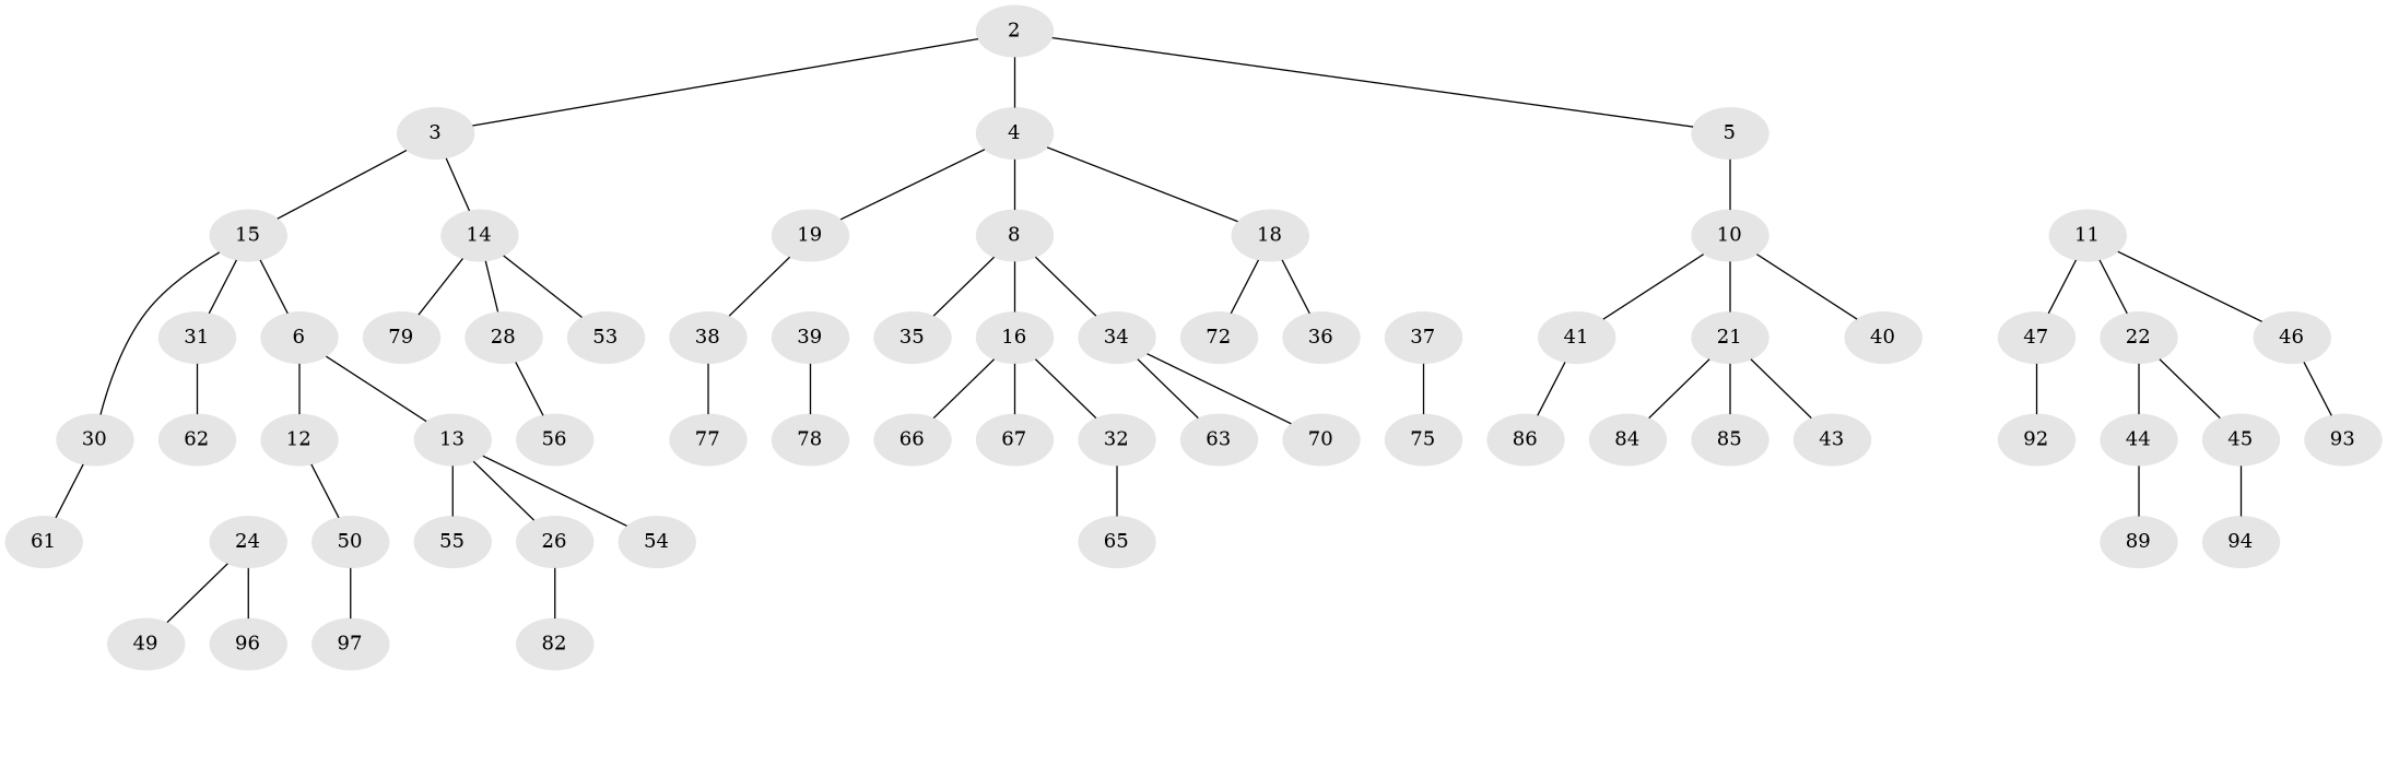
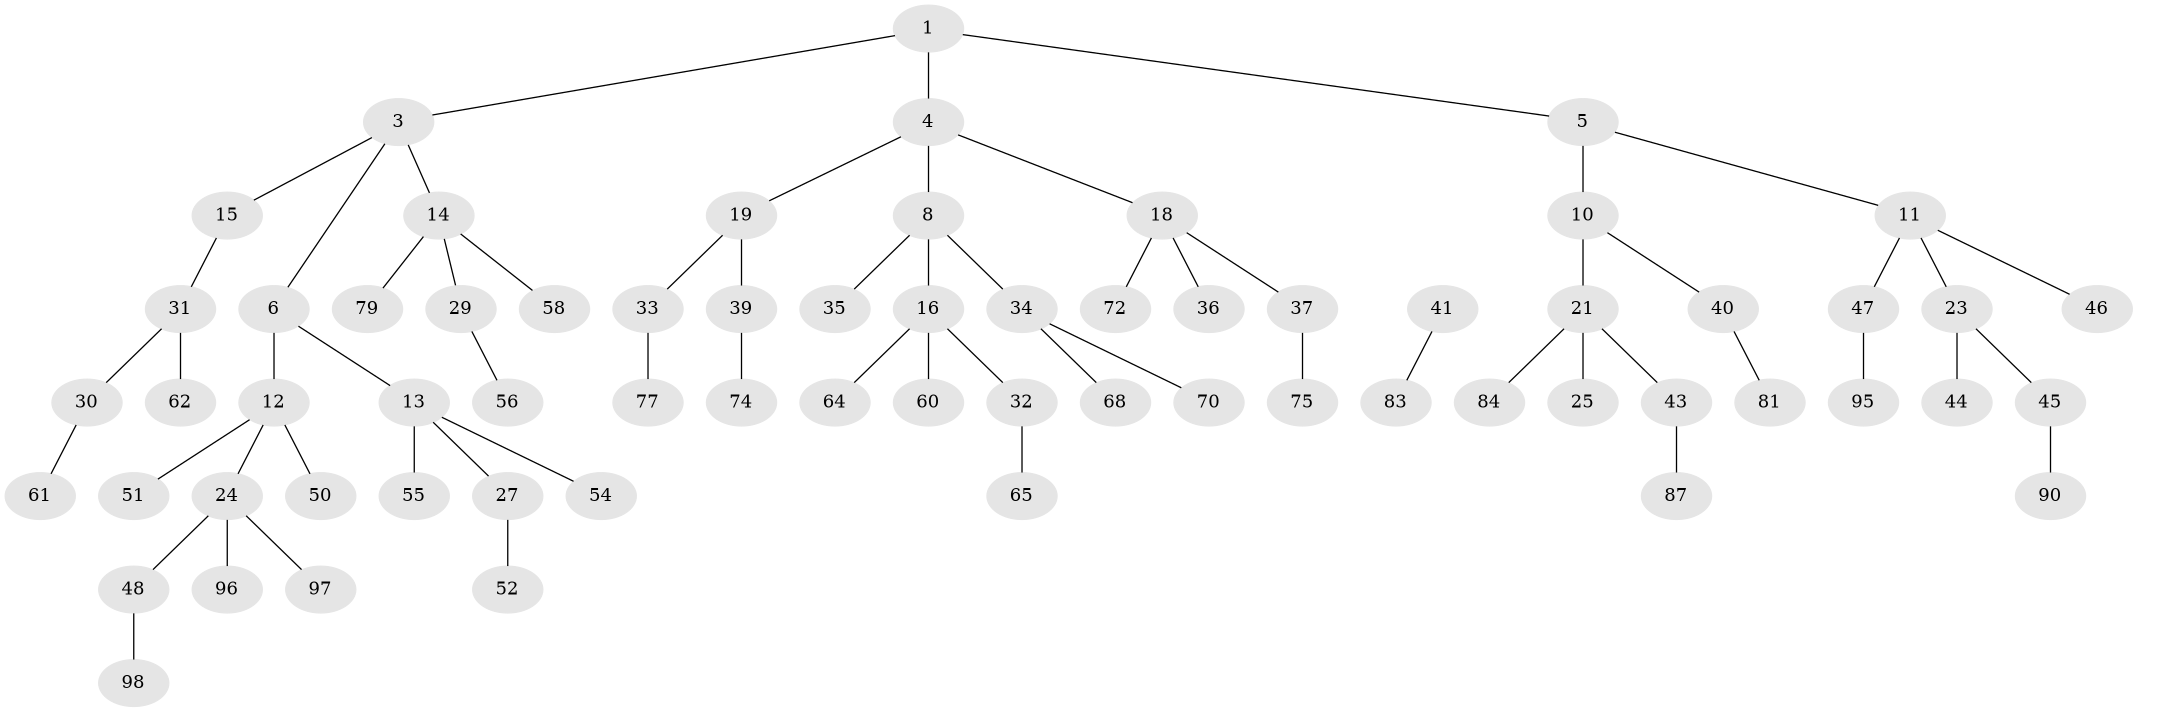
  graph {
    node [color=gray90 style=filled latent=0.2]
-   1 [super="+2" label=2 latent=""]
+   1 [super="+2" latent=""]
    3 [latent=1 super="+7"]
    4 [latent=0.5 super="+9"]
    5 [latent=0.5]
    6 [latent=0.5]
    14 [latent=0.333333 super="+29"]
    15 [latent=0.333333]
    8 [latent=0.333333 super="+17"]
    18 [latent=0.25]
    19 [latent=0.25]
    10 [latent=0.333333 super="+20"]
    11 [latent=0.333333 super="+23"]
    12 [latent=0.333333 super="+25"]
    13 [latent=0.333333 super="+27"]
-   28 [latent=0.25 super="+57"]
-   58 [label=53]
+   28 [latent=0.25 super="+57" label=29]
+   58
    n17 [label=79]
    30 [latent=0.25 super="+60"]
    31 [latent=0.25 super="+63"]
    16 [latent=0.25 super="+33"]
    34 [super="+69"]
    35 [super="+71"]
    36 [super="+73"]
    37 [super="+74"]
    72 [latent=0.166667]
-   38 [super="+76"]
+   38 [super="+76" label=33]
    39 [super="+79"]
    21 [latent=0.25 super="+42"]
    40 [super="+80"]
    41 [super="+82"]
-   22 [latent=0.25]
+   22 [latent=0.25 label=23]
    46 [super="+92"]
    47 [super="+94"]
    24 [latent=0.25 super="+48"]
    50 [super="+100"]
-   26 [latent=0.25 super="+53"]
+   51
+   26 [latent=0.25 super="+53" label=27]
    54
    55
    32 [super="+64"]
-   66 [latent=0.166667]
-   67 [latent=0.166667]
-   68 [latent=0.166667 label=63]
+   66 [latent=0.166667 label=64]
+   67 [latent=0.166667 label=60]
+   68 [latent=0.166667]
    70 [latent=0.166667]
    43 [super="+86"]
    84 [latent=0.166667]
-   85 [latent=0.166667]
-   83 [latent=0.166667 label=86]
+   85 [latent=0.166667 label=25]
+   81 [latent=0.166667]
+   83 [latent=0.166667]
    44 [super="+88"]
    45 [super="+91"]
-   93 [latent=0.166667]
-   95 [latent=0.166667 label=92]
-   49 [super="+99"]
+   95 [latent=0.166667]
+   49 [super="+99" label=48]
    96 [latent=0.166667]
    97 [latent=0.166667]
-   52 [label=82]
+   52
    56
    61
    62
    65 [latent=0.166667]
    75 [latent=0.166667]
    77 [latent=0.166667]
-   78 [latent=0.166667]
-   89 [latent=0.166667]
-   90 [latent=0.166667 label=94]
+   78 [latent=0.166667 label=74]
+   87 [latent=0.166667]
+   90 [latent=0.166667]
+   98 [latent=0.166667]
    1 -- 3
    1 -- 4
    1 -- 5
-   15 -- 6
+   3 -- 6
    3 -- 14
    3 -- 15
    4 -- 8
    4 -- 18
    4 -- 19
    5 -- 10
+   5 -- 11
    6 -- 12
    6 -- 13
    14 -- 28
    14 -- 58
    14 -- n17
-   15 -- 30
+   31 -- 30
    15 -- 31
    8 -- 16
    8 -- 34
    8 -- 35
    18 -- 36
+   18 -- 37
    18 -- 72
    19 -- 38
+   19 -- 39
    10 -- 21
    10 -- 40
-   10 -- 41
    11 -- 22
    11 -- 46
    11 -- 47
+   12 -- 24
    12 -- 50
+   12 -- 51
    13 -- 26
    13 -- 54
    13 -- 55
    28 -- 56
    30 -- 61
    31 -- 62
    16 -- 32
    16 -- 66
    16 -- 67
    34 -- 68
    34 -- 70
    37 -- 75
    38 -- 77
    39 -- 78
    21 -- 43
    21 -- 84
    21 -- 85
+   40 -- 81
    41 -- 83
    22 -- 44
    22 -- 45
-   46 -- 93
    47 -- 95
    24 -- 49
    24 -- 96
-   50 -- 97
+   24 -- 97
    26 -- 52
    32 -- 65
-   44 -- 89
+   43 -- 87
    45 -- 90
+   49 -- 98
  }
